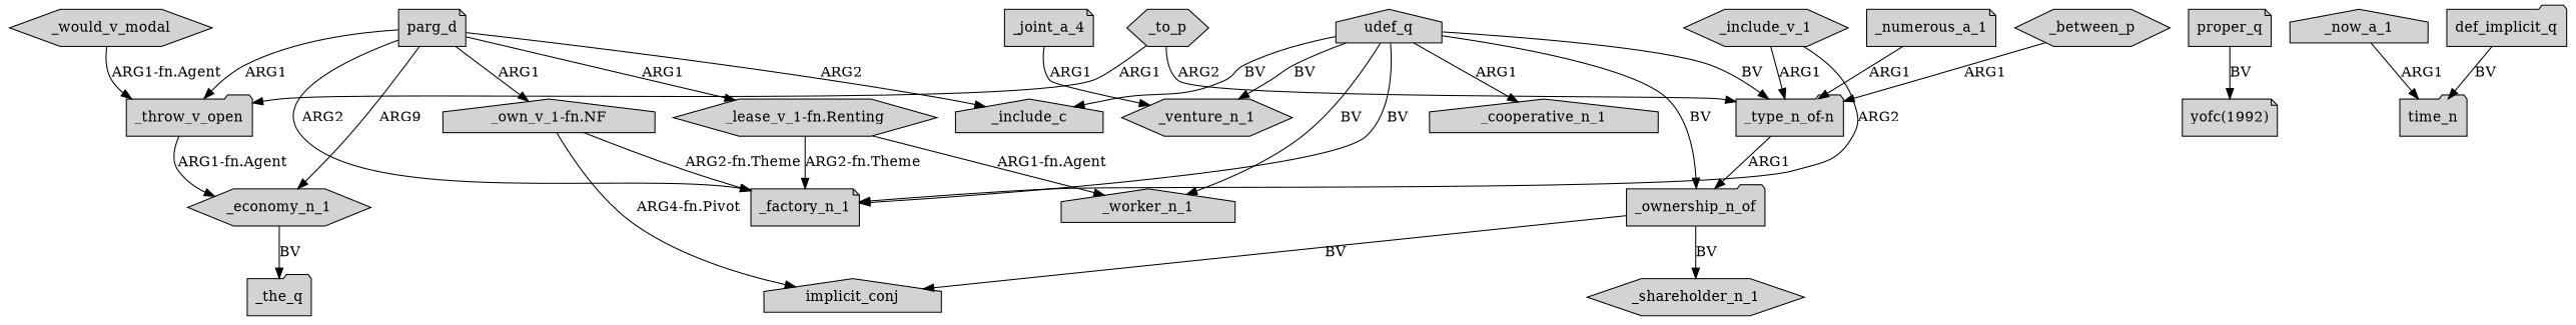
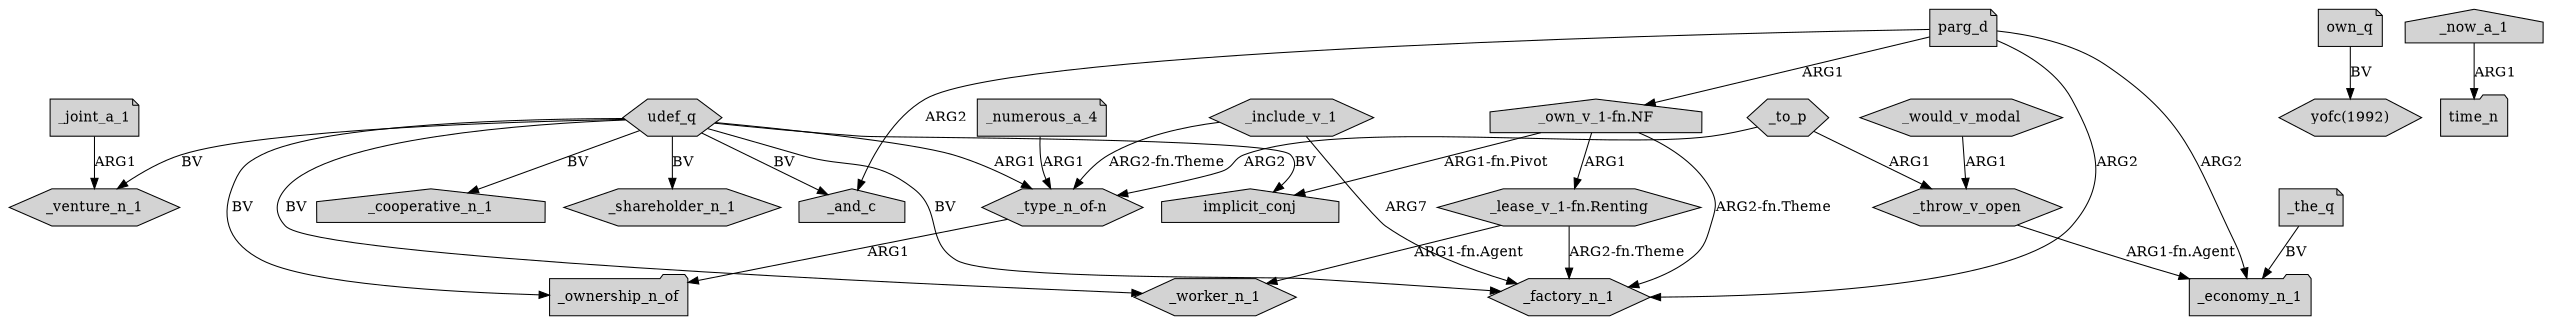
  digraph {
    node [shape=hexagon style=filled]
-   _joint_a_1 [shape=note label=_joint_a_4]
+   _joint_a_1 [shape=note]
    _venture_n_1
    parg_d [shape=note]
-   _economy_n_1
-   _factory_n_1 [shape=note]
+   _economy_n_1 [shape=folder]
+   _factory_n_1
    "_lease_v_1-fn.Renting"
-   _throw_v_open [shape=folder]
+   _throw_v_open
    "_own_v_1-fn.NF" [shape=house]
-   _and_c [shape=house label=_include_c]
-   _worker_n_1 [shape=house]
+   _and_c [shape=house]
+   _worker_n_1
    implicit_conj [shape=house]
    _include_v_1
-   "_type_n_of-n" [shape=folder]
+   "_type_n_of-n"
    _ownership_n_of [shape=folder]
-   udef_q [shape=house]
+   udef_q
    _shareholder_n_1
    _cooperative_n_1 [shape=house]
    _to_p
-   proper_q [shape=note]
-   "yofc(1992)" [shape=note]
-   _the_q [shape=folder]
-   _between_p
-   _numerous_a_1 [shape=note]
+   proper_q [shape=note label=own_q]
+   "yofc(1992)"
+   _the_q [shape=note]
+   _numerous_a_1 [shape=note label=_numerous_a_4]
    _now_a_1 [shape=house]
    time_n [shape=folder]
    _would_v_modal
-   def_implicit_q [shape=folder]
    _joint_a_1 -> _venture_n_1 [label=ARG1]
-   parg_d -> _economy_n_1 [label=ARG9]
+   parg_d -> _economy_n_1 [label=ARG2]
    parg_d -> _factory_n_1 [label=ARG2]
-   parg_d -> "_lease_v_1-fn.Renting" [label=ARG1]
-   parg_d -> _throw_v_open [label=ARG1]
+   "_own_v_1-fn.NF" -> "_lease_v_1-fn.Renting" [label=ARG1]
    parg_d -> "_own_v_1-fn.NF" [label=ARG1]
    parg_d -> _and_c [label=ARG2]
    "_lease_v_1-fn.Renting" -> _factory_n_1 [label="ARG2-fn.Theme"]
    "_lease_v_1-fn.Renting" -> _worker_n_1 [label="ARG1-fn.Agent"]
    _throw_v_open -> _economy_n_1 [label="ARG1-fn.Agent"]
    "_own_v_1-fn.NF" -> _factory_n_1 [label="ARG2-fn.Theme"]
-   "_own_v_1-fn.NF" -> implicit_conj [label="ARG4-fn.Pivot"]
-   _include_v_1 -> _factory_n_1 [label=ARG2]
-   _include_v_1 -> "_type_n_of-n" [label=ARG1]
+   "_own_v_1-fn.NF" -> implicit_conj [label="ARG1-fn.Pivot"]
+   _include_v_1 -> _factory_n_1 [label=ARG7]
+   _include_v_1 -> "_type_n_of-n" [label="ARG2-fn.Theme"]
    "_type_n_of-n" -> _ownership_n_of [label=ARG1]
    udef_q -> _venture_n_1 [label=BV]
    udef_q -> _factory_n_1 [label=BV]
    udef_q -> _and_c [label=BV]
    udef_q -> _worker_n_1 [label=BV]
-   _ownership_n_of -> implicit_conj [label=BV]
-   udef_q -> "_type_n_of-n" [label=BV]
+   udef_q -> implicit_conj [label=BV]
+   udef_q -> "_type_n_of-n" [label=ARG1]
    udef_q -> _ownership_n_of [label=BV]
-   _ownership_n_of -> _shareholder_n_1 [label=BV]
-   udef_q -> _cooperative_n_1 [label=ARG1]
+   udef_q -> _shareholder_n_1 [label=BV]
+   udef_q -> _cooperative_n_1 [label=BV]
    _to_p -> _throw_v_open [label=ARG1]
    _to_p -> "_type_n_of-n" [label=ARG2]
    proper_q -> "yofc(1992)" [label=BV]
-   _economy_n_1 -> _the_q [label=BV]
-   _between_p -> "_type_n_of-n" [label=ARG1]
+   _the_q -> _economy_n_1 [label=BV]
    _numerous_a_1 -> "_type_n_of-n" [label=ARG1]
    _now_a_1 -> time_n [label=ARG1]
-   _would_v_modal -> _throw_v_open [label="ARG1-fn.Agent"]
-   def_implicit_q -> time_n [label=BV]
+   _would_v_modal -> _throw_v_open [label=ARG1]
  }
